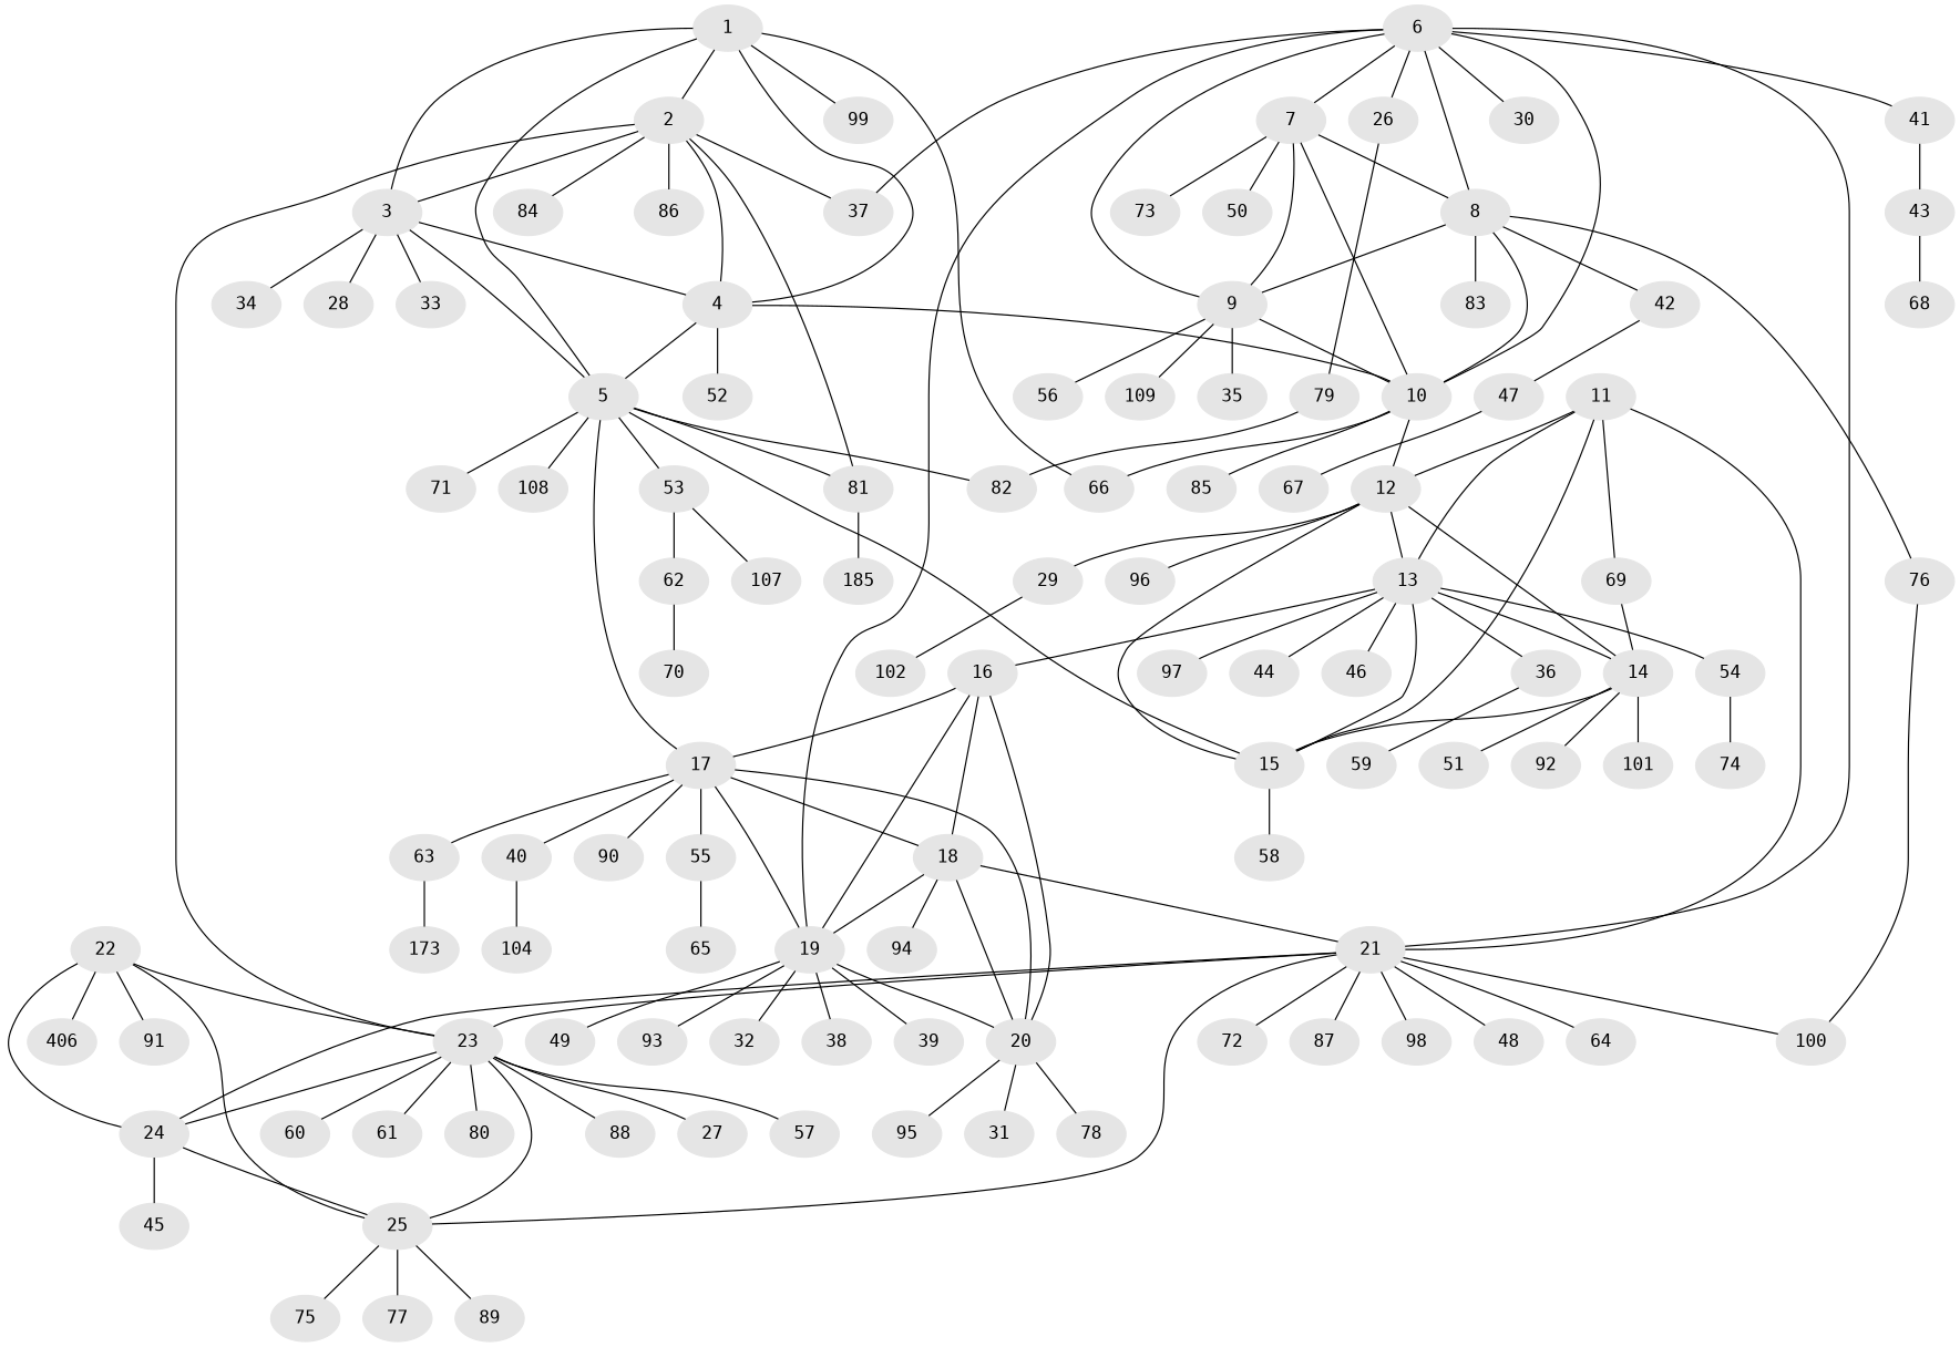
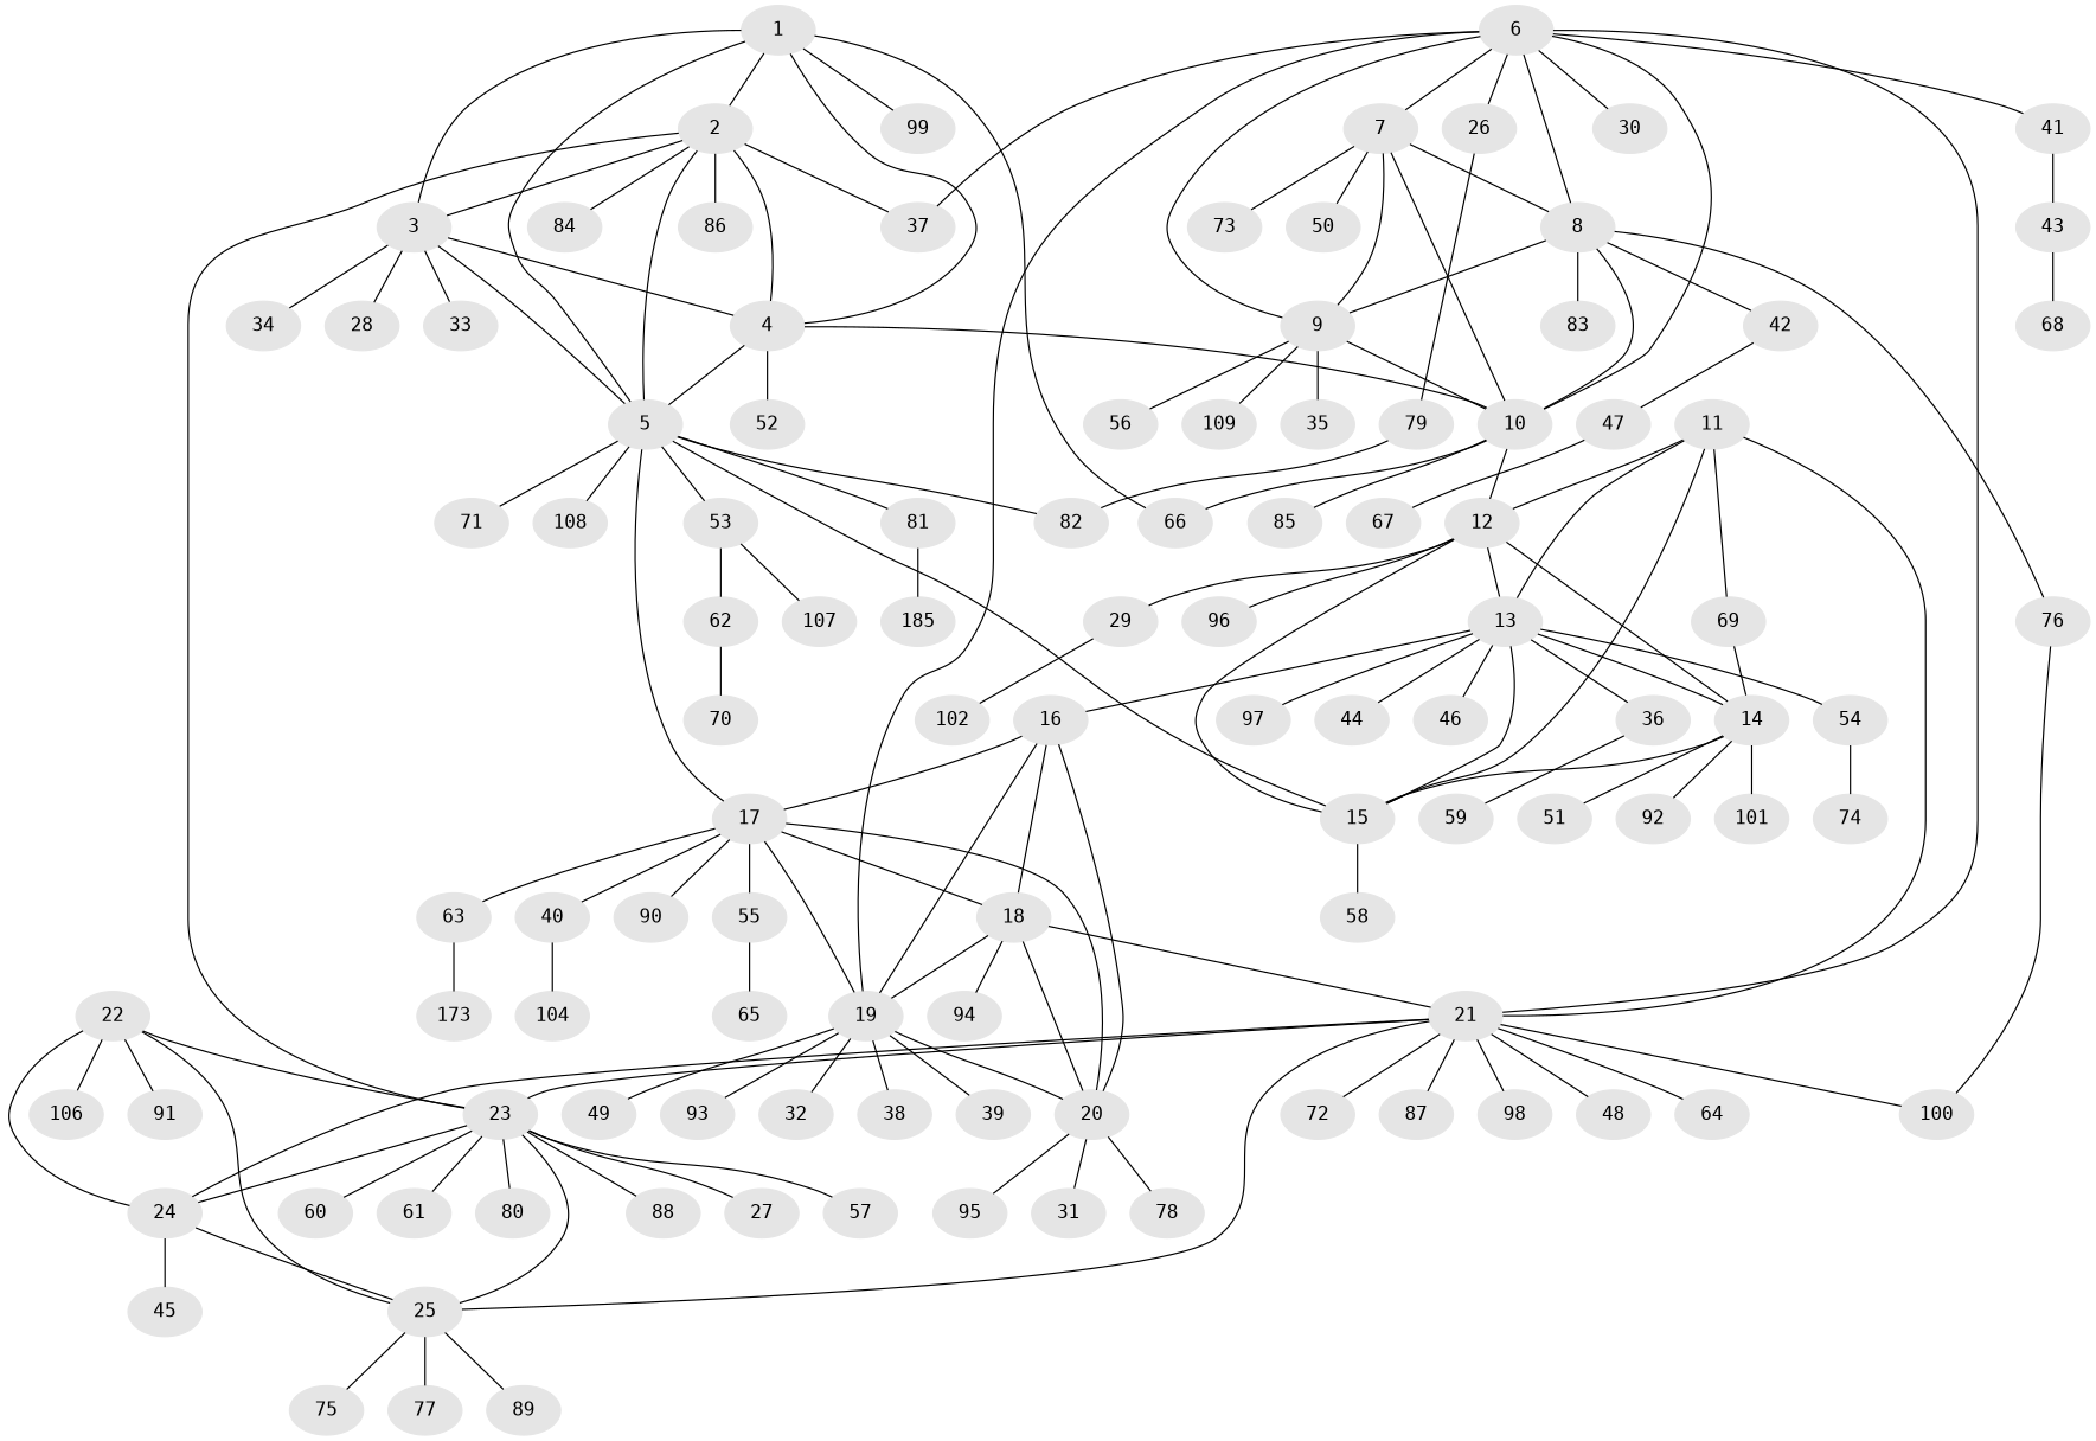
  graph {
    fontname="DejaVu Sans Mono"
    node [color=gray90 fontname="DejaVu Sans Mono" style=filled]
    edge [fontname="DejaVu Sans Mono"]
    1
    2
    3
    4
    5
    66
    99
    23
    37
    84
    86
    28
    33
    34
    10
    52
    15
    17
    53
    71
    81
    82
    108
    24
    25
    27
    57
    60
    61
    80
    88
    12
    85
    58
    19
    18
    20
    40
    55
    63
    90
    62
    107
    n44 [label=185]
    6
    7
    8
    9
    21
    26
    30
    41
    50
    73
    42
    76
    83
    35
    56
    109
    32
    38
    39
    49
    93
    48
    64
    72
    87
    98
    100
    79
    43
    47
    13
    14
    29
    96
    11
    69
    16
    36
    44
    46
    54
    97
    51
    92
    101
    102
    59
    74
    94
    31
    78
    95
    104
    65
    n99 [label=173]
    22
    91
-   106 [label=406]
+   106
    45
    75
    77
    89
    68
    67
    70
    1 -- 2
    1 -- 3
    1 -- 4
    1 -- 5
    1 -- 66
    1 -- 99
    2 -- 3
    2 -- 4
-   2 -- 81
+   2 -- 5
    2 -- 23
    2 -- 37
    2 -- 84
    2 -- 86
    3 -- 4
    3 -- 5
    3 -- 28
    3 -- 33
    3 -- 34
    4 -- 5
    4 -- 10
    4 -- 52
    5 -- 15
    5 -- 17
    5 -- 53
    5 -- 71
    5 -- 81
    5 -- 82
    5 -- 108
    23 -- 24
    23 -- 25
    23 -- 27
    23 -- 57
    23 -- 60
    23 -- 61
    23 -- 80
    23 -- 88
    10 -- 66
    10 -- 12
    10 -- 85
    15 -- 58
    17 -- 19
    17 -- 18
    17 -- 20
    17 -- 40
    17 -- 55
    17 -- 63
    17 -- 90
    53 -- 62
    53 -- 107
    81 -- n44
    24 -- 25
    24 -- 45
    25 -- 75
    25 -- 77
    25 -- 89
    12 -- 15
    12 -- 13
    12 -- 14
    12 -- 29
    12 -- 96
    19 -- 20
    19 -- 32
    19 -- 38
    19 -- 39
    19 -- 49
    19 -- 93
    18 -- 19
    18 -- 20
    18 -- 21
    18 -- 94
    20 -- 31
    20 -- 78
    20 -- 95
    40 -- 104
    55 -- 65
    63 -- n99
    62 -- 70
    6 -- 37
    6 -- 10
    6 -- 19
    6 -- 7
    6 -- 8
    6 -- 9
    6 -- 21
    6 -- 26
    6 -- 30
    6 -- 41
    7 -- 10
    7 -- 8
    7 -- 9
    7 -- 50
    7 -- 73
    8 -- 10
    8 -- 9
    8 -- 42
    8 -- 76
    8 -- 83
    9 -- 10
    9 -- 35
    9 -- 56
    9 -- 109
    21 -- 23
    21 -- 24
    21 -- 25
    21 -- 48
    21 -- 64
    21 -- 72
    21 -- 87
    21 -- 98
    21 -- 100
    26 -- 79
    41 -- 43
    42 -- 47
    76 -- 100
    79 -- 82
    43 -- 68
    47 -- 67
    13 -- 15
    13 -- 14
    13 -- 16
    13 -- 36
    13 -- 44
    13 -- 46
    13 -- 54
    13 -- 97
    14 -- 15
    14 -- 51
    14 -- 92
    14 -- 101
    29 -- 102
    11 -- 15
    11 -- 12
    11 -- 21
    11 -- 13
    11 -- 69
    69 -- 14
    16 -- 17
    16 -- 19
    16 -- 18
    16 -- 20
    36 -- 59
    54 -- 74
    22 -- 23
    22 -- 24
    22 -- 25
    22 -- 91
    22 -- 106
  }
